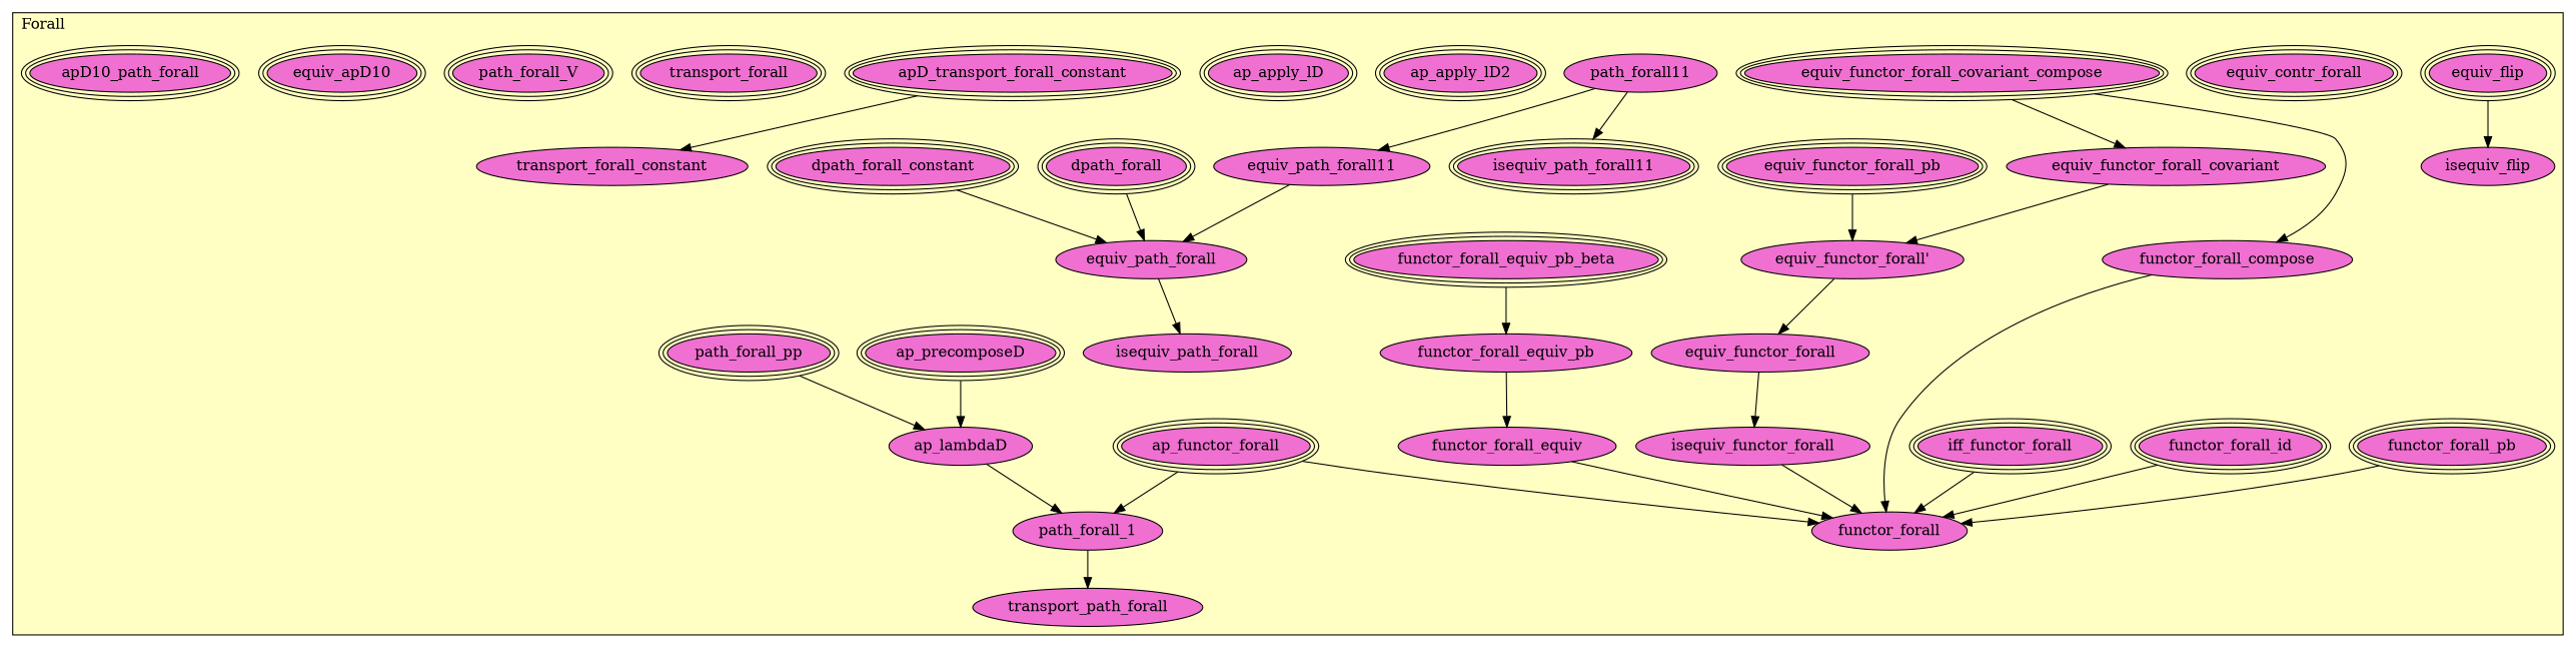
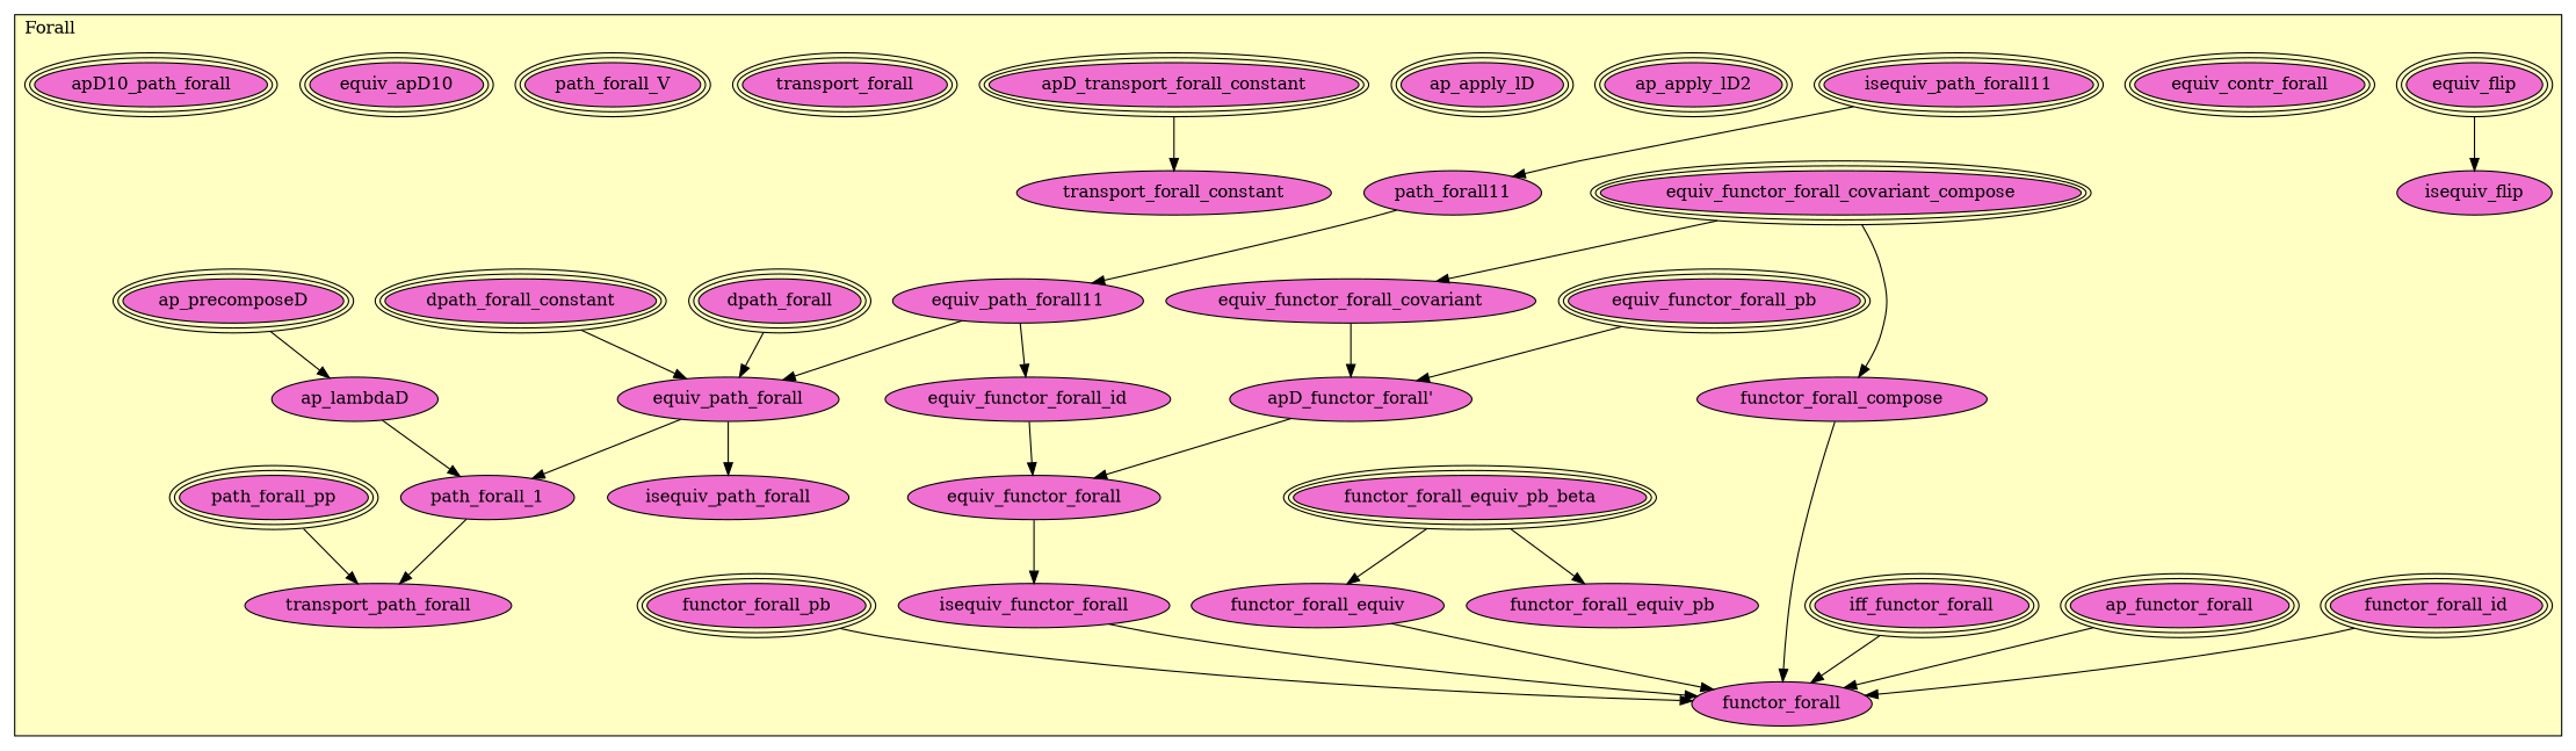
  digraph {
    node [fillcolor="#F070D1" peripheries=3 style=filled]
    n1 [label=equiv_flip]
    n2 [label=isequiv_flip peripheries=""]
    n3 [label=equiv_contr_forall]
    n4 [label=isequiv_path_forall11]
    n5 [label=path_forall11 peripheries=""]
    n6 [label=equiv_path_forall11 peripheries=""]
    n7 [label=iff_functor_forall]
    n8 [label=equiv_functor_forall_covariant_compose]
    n9 [label=equiv_functor_forall_covariant peripheries=""]
    n10 [label=equiv_functor_forall_pb]
-   n12 [label="equiv_functor_forall'" peripheries=""]
+   n11 [label=equiv_functor_forall_id peripheries=""]
+   n12 [label="apD_functor_forall'" peripheries=""]
    n13 [label=equiv_functor_forall peripheries=""]
    n14 [label=isequiv_functor_forall peripheries=""]
    n15 [label=functor_forall_equiv_pb_beta]
    n16 [label=functor_forall_equiv_pb peripheries=""]
    n17 [label=functor_forall_equiv peripheries=""]
    n18 [label=functor_forall_pb]
    n19 [label=functor_forall_id]
    n20 [label=functor_forall_compose peripheries=""]
    n21 [label=ap_functor_forall]
    n22 [label=functor_forall peripheries=""]
    n23 [label=dpath_forall_constant]
    n24 [label=dpath_forall]
    n25 [label=ap_precomposeD]
    n26 [label=ap_lambdaD peripheries=""]
    n27 [label=ap_apply_lD2]
    n28 [label=ap_apply_lD]
    n29 [label=apD_transport_forall_constant]
    n30 [label=transport_forall_constant peripheries=""]
    n31 [label=transport_forall]
    n32 [label=path_forall_V]
    n33 [label=path_forall_pp]
    n34 [label=equiv_path_forall peripheries=""]
    n35 [label=isequiv_path_forall peripheries=""]
    n36 [label=equiv_apD10]
    n37 [label=path_forall_1 peripheries=""]
    n38 [label=transport_path_forall peripheries=""]
    n39 [label=apD10_path_forall]
    subgraph cluster_1 {
      fillcolor="#FFFFC3"
      label=Forall
      labeljust=l
      style=filled
      n1
      n2
      n3
      n4
      n5
      n6
      n7
      n8
      n9
      n10
+     n11
      n12
      n13
      n14
      n15
      n16
      n17
      n18
      n19
      n20
      n21
      n22
      n23
      n24
      n25
      n26
      n27
      n28
      n29
      n30
      n31
      n32
      n33
      n34
      n35
      n36
      n37
      n38
      n39
    }
    n1 -> n2
-   n5 -> n4
+   n4 -> n5
    n5 -> n6
+   n6 -> n11
    n6 -> n34
    n7 -> n22
    n8 -> n9
    n8 -> n20
    n9 -> n12
    n10 -> n12
+   n11 -> n13
    n12 -> n13
    n13 -> n14
    n14 -> n22
    n15 -> n16
-   n16 -> n17
+   n15 -> n17
    n17 -> n22
    n18 -> n22
    n19 -> n22
    n20 -> n22
    n21 -> n22
-   n21 -> n37
+   n34 -> n37
    n23 -> n34
    n24 -> n34
    n25 -> n26
    n26 -> n37
    n29 -> n30
-   n33 -> n26
+   n33 -> n38
    n34 -> n35
    n37 -> n38
  }
